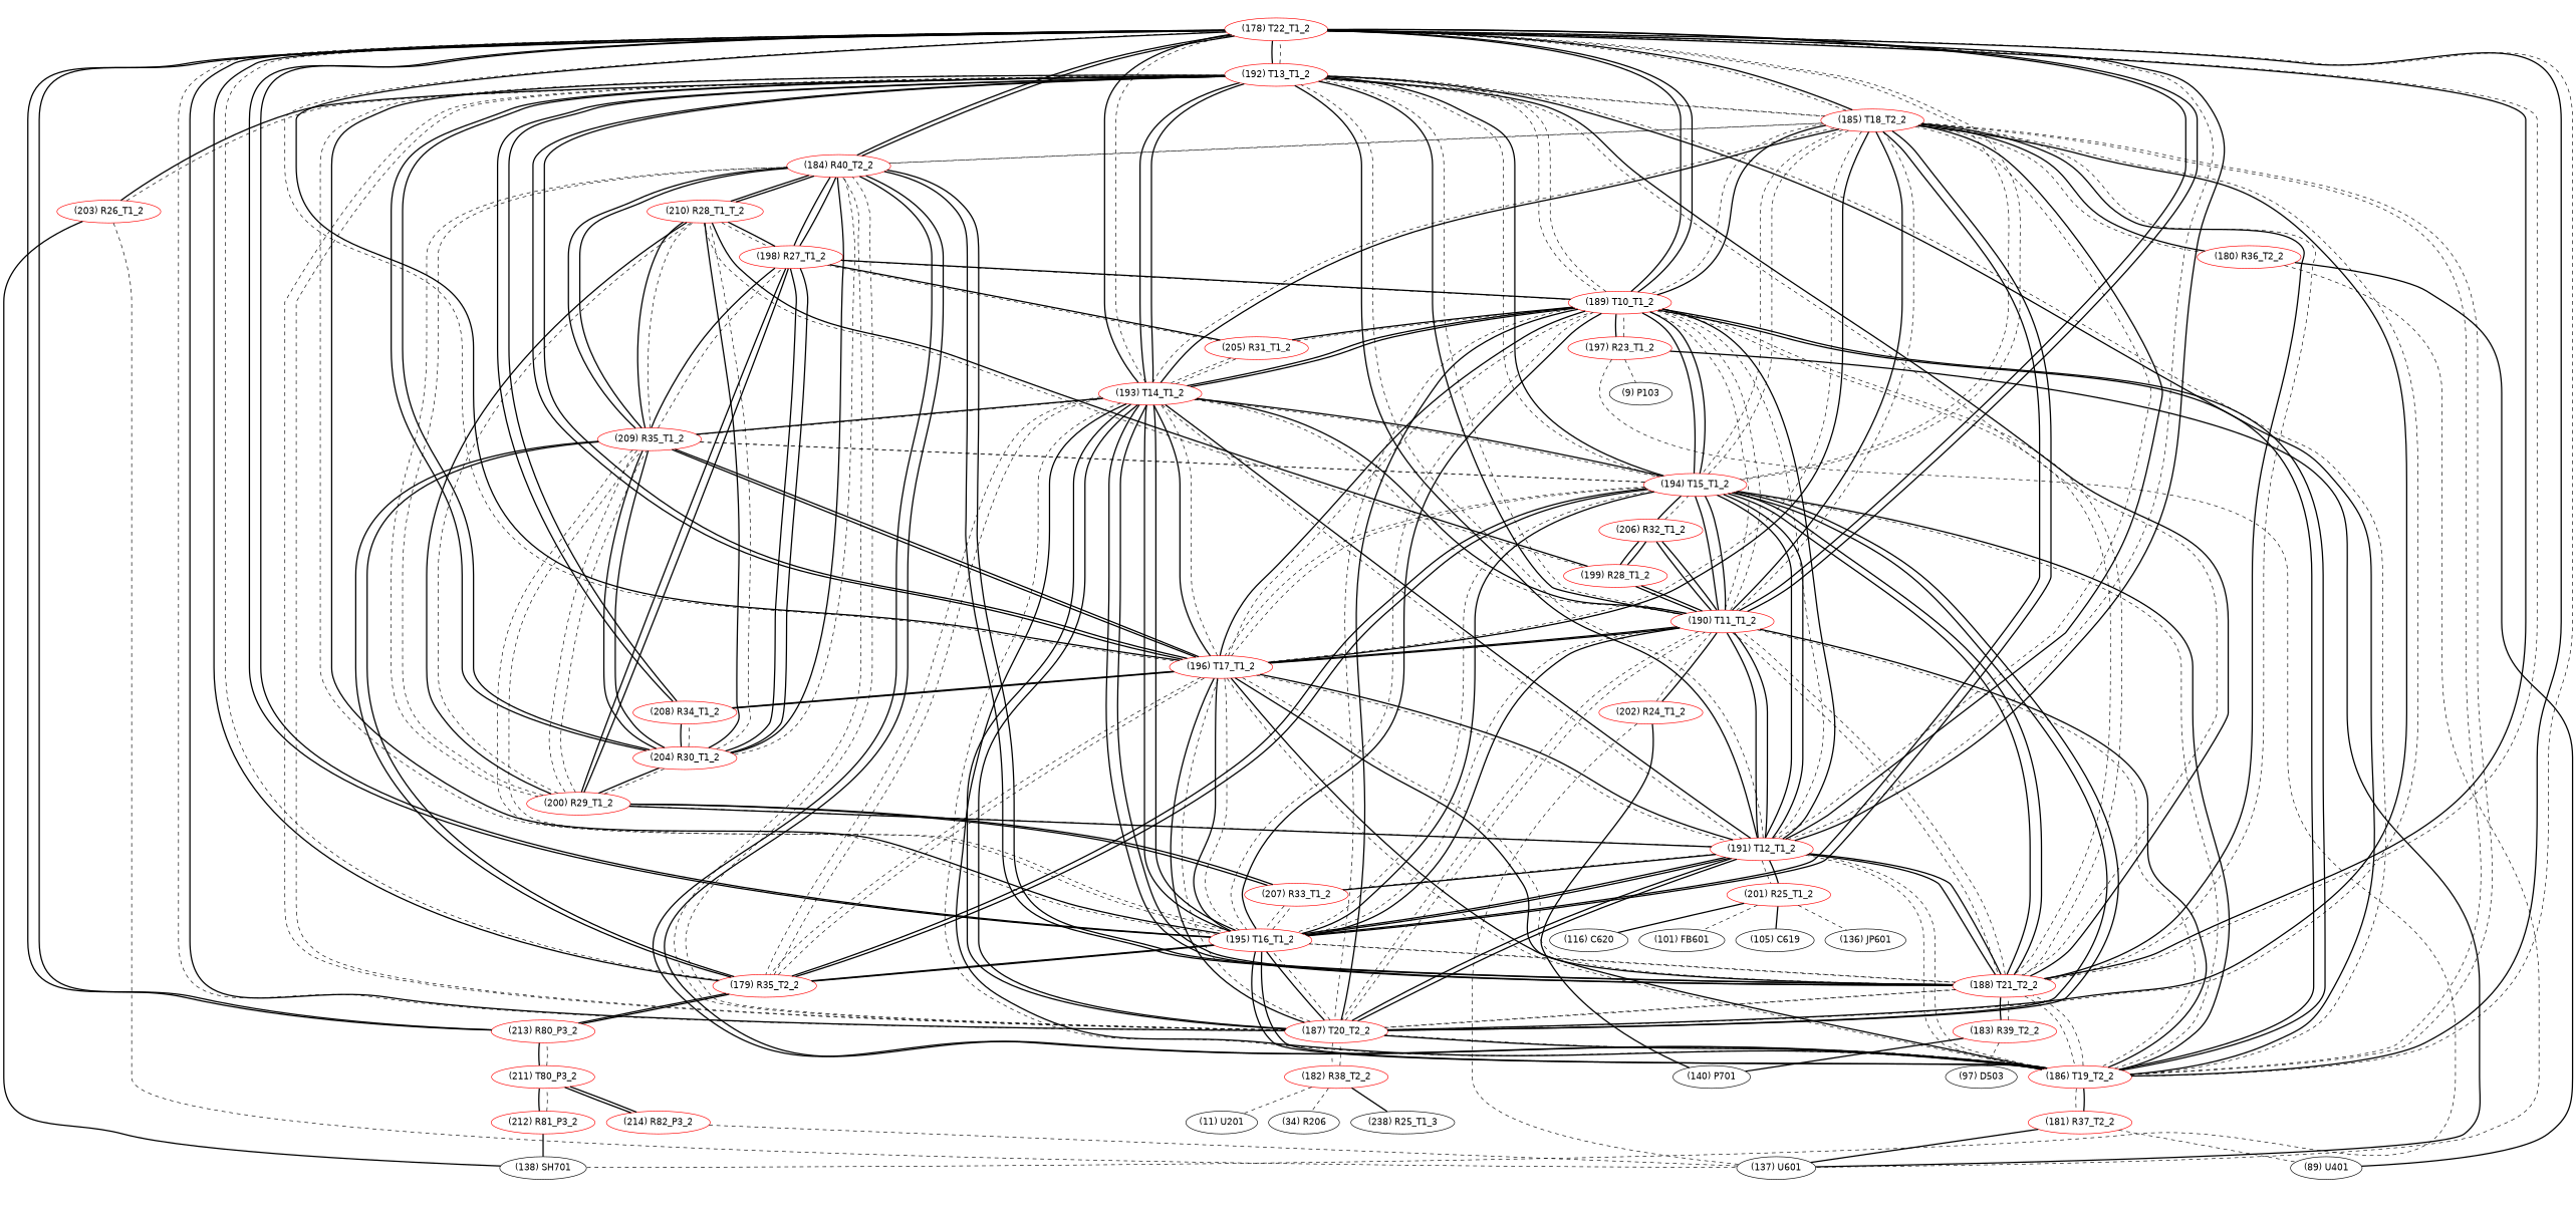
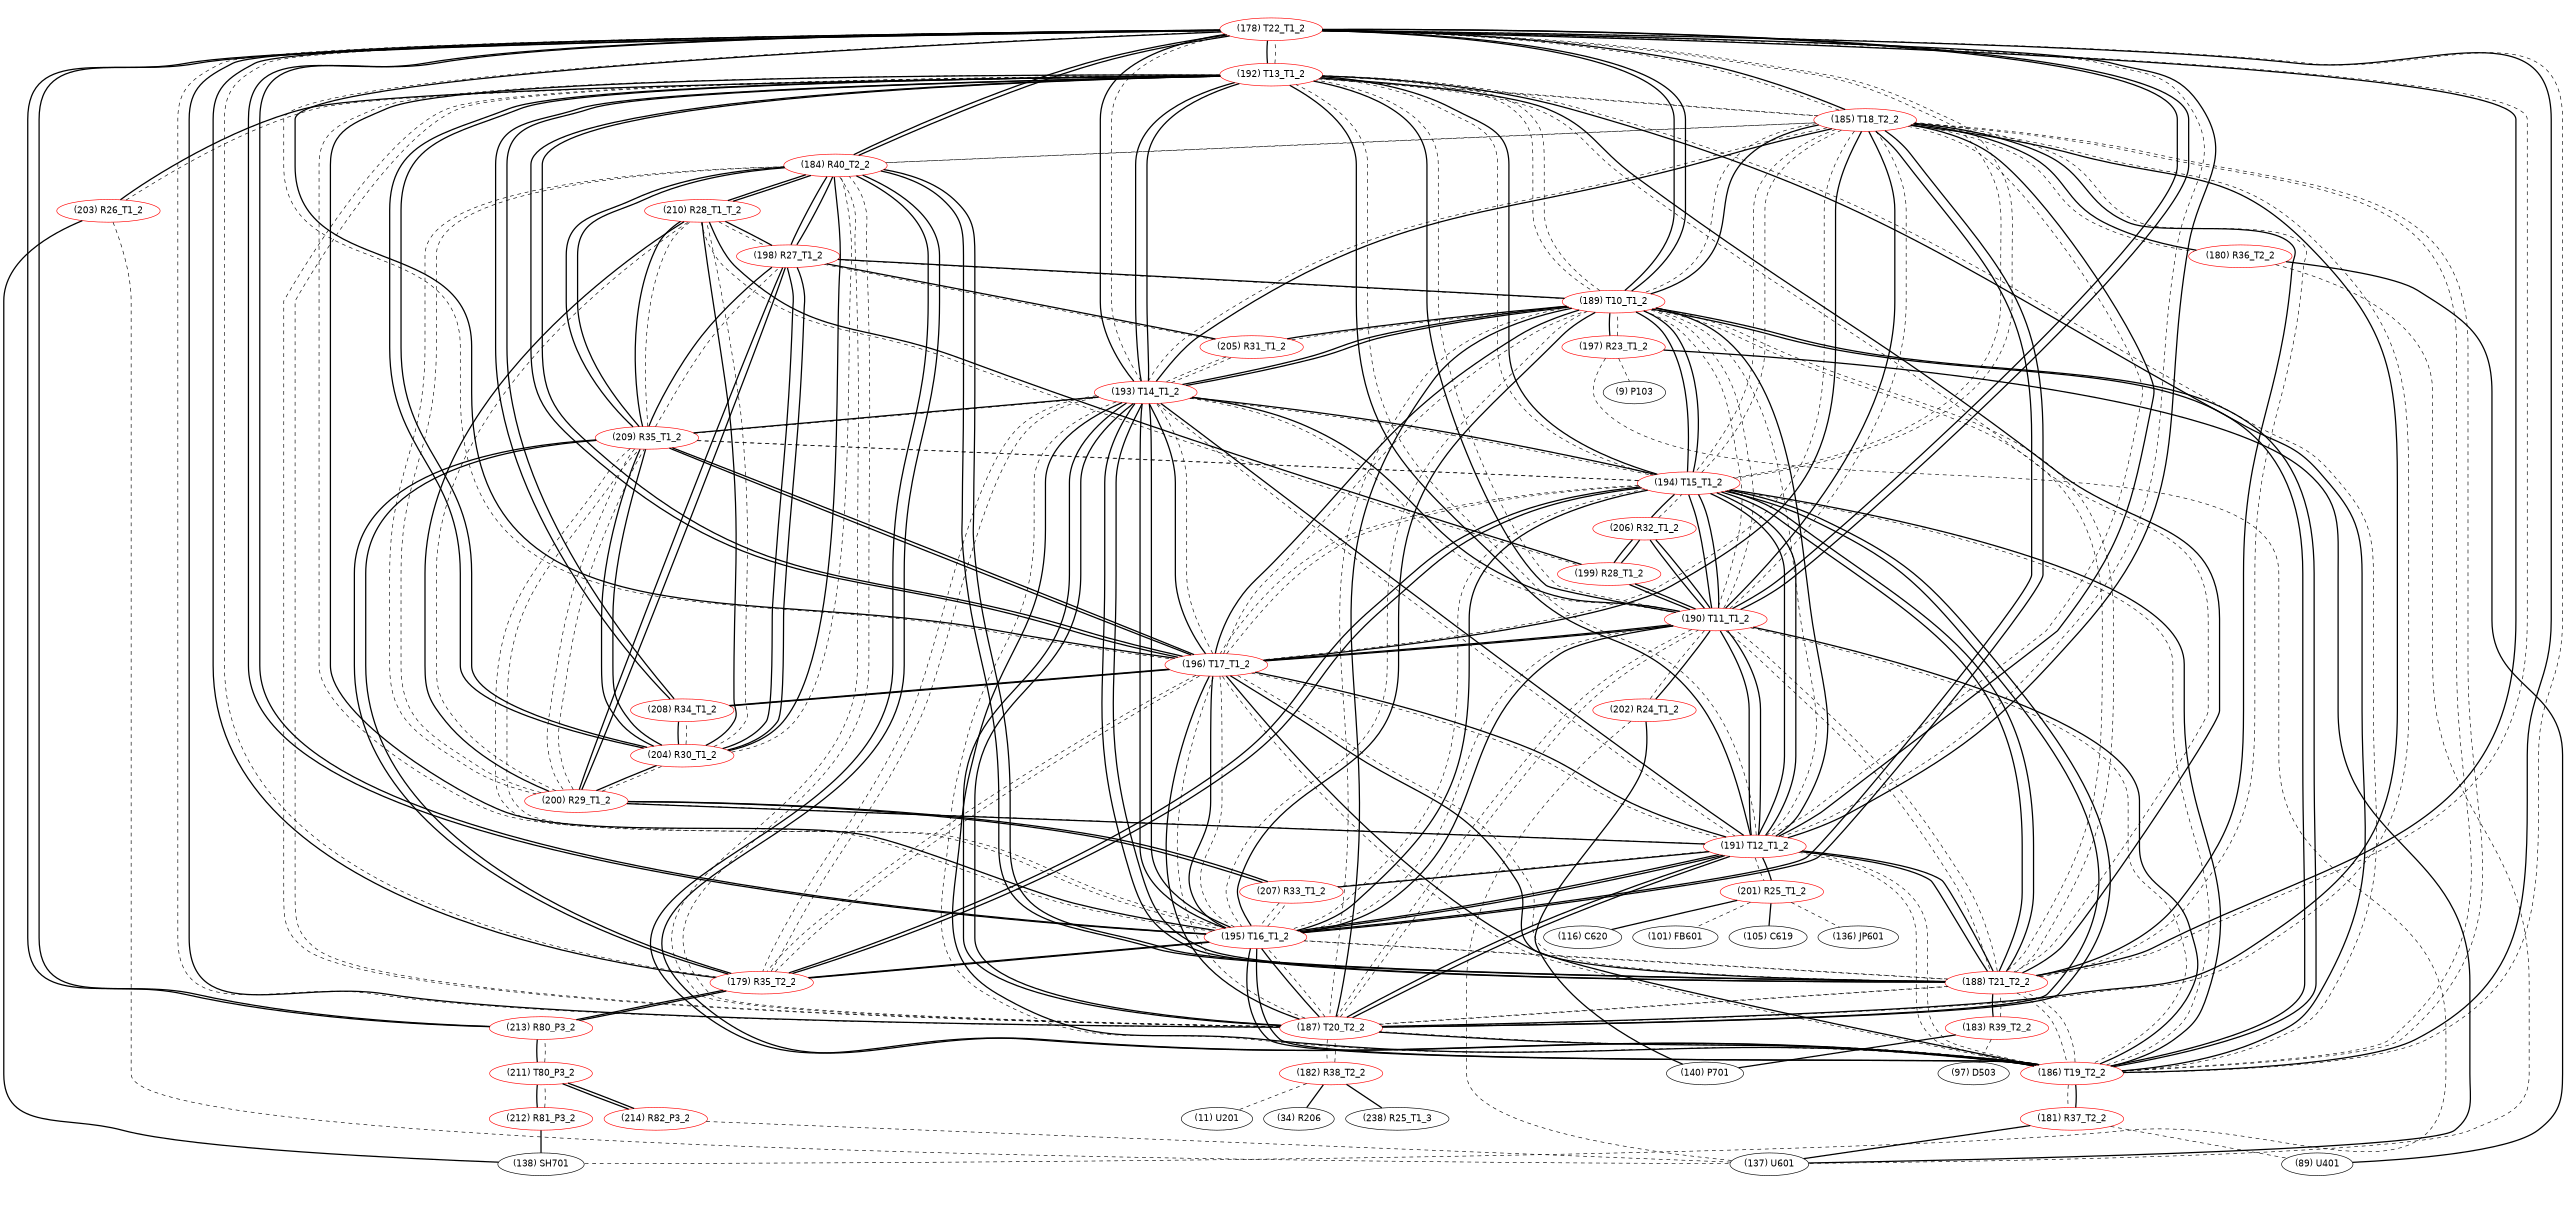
  graph {
    fontname="DejaVu Sans"
    node [color=red fontname="DejaVu Sans"]
    edge [fontname="DejaVu Sans" style=bold]
    n1 [label="(178) T22_T1_2"]
    n2 [label="(192) T13_T1_2"]
    n3 [label="(185) T18_T2_2"]
    n4 [label="(186) T19_T2_2"]
    n5 [label="(191) T12_T1_2"]
    n6 [label="(194) T15_T1_2"]
    n7 [label="(193) T14_T1_2"]
    n8 [label="(187) T20_T2_2"]
    n9 [label="(188) T21_T2_2"]
    n10 [label="(190) T11_T1_2"]
    n11 [label="(189) T10_T1_2"]
    n12 [label="(195) T16_T1_2"]
    n13 [label="(196) T17_T1_2"]
    n14 [label="(184) R40_T2_2"]
    n15 [label="(213) R80_P3_2"]
    n16 [label="(179) R35_T2_2"]
    n17 [label="(204) R30_T1_2"]
    n18 [label="(208) R34_T1_2"]
    n19 [label="(203) R26_T1_2"]
    n20 [label="(180) R36_T2_2"]
    n21 [label="(181) R37_T2_2"]
    n22 [label="(200) R29_T1_2"]
    n23 [label="(207) R33_T1_2"]
    n24 [label="(201) R25_T1_2"]
    n25 [label="(209) R35_T1_2"]
    n26 [label="(206) R32_T1_2"]
    n27 [label="(205) R31_T1_2"]
    n28 [label="(182) R38_T2_2"]
    n29 [label="(183) R39_T2_2"]
    n30 [label="(202) R24_T1_2"]
    n31 [label="(199) R28_T1_2"]
    n32 [label="(198) R27_T1_2"]
    n33 [label="(197) R23_T1_2"]
    n34 [label="(210) R28_T1_T_2"]
    n35 [label="(211) T80_P3_2"]
    n36 [label="(137) U601" color=""]
    n37 [label="(138) SH701" color=""]
    n38 [label="(89) U401" color=""]
    n39 [label="(101) FB601" color=""]
    n40 [label="(105) C619" color=""]
    n41 [label="(136) JP601" color=""]
    n42 [label="(116) C620" color=""]
    n43 [label="(11) U201" color=""]
    n44 [label="(34) R206" color=""]
    n45 [label="(238) R25_T1_3" color=""]
    n46 [label="(140) P701" color=""]
    n47 [label="(97) D503" color=""]
    n48 [label="(9) P103" color=""]
    n49 [label="(212) R81_P3_2"]
    n50 [label="(214) R82_P3_2"]
    n1 -- n2
    n1 -- n3 [style=dashed]
    n1 -- n4
    n1 -- n5 [style=dashed]
    n1 -- n6 [style=dashed]
    n1 -- n7
    n1 -- n8 [style=dashed]
    n1 -- n9
    n1 -- n10
    n1 -- n11
    n1 -- n12
    n1 -- n13 [style=dashed]
    n1 -- n14
    n1 -- n15
    n1 -- n16
    n2 -- n1 [style=dashed]
    n2 -- n3 [style=dashed]
    n2 -- n4
    n2 -- n5
    n2 -- n6 [style=dashed]
    n2 -- n7
    n2 -- n8 [style=dashed]
    n2 -- n9 [style=dashed]
    n2 -- n10
    n2 -- n11 [style=dashed]
    n2 -- n12 [style=dashed]
    n2 -- n13
    n2 -- n17
    n2 -- n18
    n2 -- n19
    n3 -- n1
    n3 -- n2 [style=dashed]
    n3 -- n4 [style=dashed]
    n3 -- n5 [style=dashed]
    n3 -- n6 [style=dashed]
    n3 -- n7 [style=dashed]
    n3 -- n8
    n3 -- n9
    n3 -- n10
    n3 -- n11 [style=dashed]
    n3 -- n12
    n3 -- n13 [style=dashed]
    n3 -- n14 [style=dashed]
    n3 -- n20 [style=dashed]
    n4 -- n1 [style=dashed]
    n4 -- n2 [style=dashed]
    n4 -- n3 [style=dashed]
    n4 -- n5 [style=dashed]
    n4 -- n6
    n4 -- n7
    n4 -- n8 [style=dashed]
    n4 -- n9 [style=dashed]
    n4 -- n10
    n4 -- n11
    n4 -- n12
    n4 -- n13
    n4 -- n14
    n4 -- n21 [style=dashed]
    n5 -- n1
    n5 -- n2 [style=dashed]
    n5 -- n3
    n5 -- n4 [style=dashed]
    n5 -- n6
    n5 -- n7
    n5 -- n8
    n5 -- n9
    n5 -- n10
    n5 -- n11
    n5 -- n12
    n5 -- n13
    n5 -- n22 [style=dashed]
    n5 -- n23 [style=dashed]
    n5 -- n24 [style=dashed]
    n6 -- n1 [style=dashed]
    n6 -- n2
    n6 -- n3 [style=dashed]
    n6 -- n4 [style=dashed]
    n6 -- n5
    n6 -- n7
    n6 -- n8
    n6 -- n9
    n6 -- n10
    n6 -- n11
    n6 -- n12 [style=dashed]
    n6 -- n13 [style=dashed]
    n6 -- n16
    n6 -- n25 [style=dashed]
    n6 -- n26
    n7 -- n1 [style=dashed]
    n7 -- n2
    n7 -- n3
    n7 -- n4 [style=dashed]
    n7 -- n5 [style=dashed]
    n7 -- n6 [style=dashed]
    n7 -- n8
    n7 -- n9
    n7 -- n10 [style=dashed]
    n7 -- n11
    n7 -- n12
    n7 -- n13
    n7 -- n16 [style=dashed]
    n7 -- n25
    n7 -- n27 [style=dashed]
    n8 -- n1
    n8 -- n2 [style=dashed]
    n8 -- n3 [style=dashed]
    n8 -- n4
    n8 -- n5
    n8 -- n6
    n8 -- n7
    n8 -- n9 [style=dashed]
    n8 -- n10 [style=dashed]
    n8 -- n11
    n8 -- n12 [style=dashed]
    n8 -- n13 [style=dashed]
    n8 -- n14 [style=dashed]
    n8 -- n28 [style=dashed]
    n9 -- n1 [style=dashed]
    n9 -- n2
    n9 -- n3 [style=dashed]
    n9 -- n4 [style=dashed]
    n9 -- n5
    n9 -- n6
    n9 -- n7
    n9 -- n8 [style=dashed]
    n9 -- n10 [style=dashed]
    n9 -- n11 [style=dashed]
    n9 -- n12 [style=dashed]
    n9 -- n13 [style=dashed]
    n9 -- n14
    n9 -- n29
    n10 -- n1
    n10 -- n2 [style=dashed]
    n10 -- n3 [style=dashed]
    n10 -- n4 [style=dashed]
    n10 -- n5
    n10 -- n6
    n10 -- n7
    n10 -- n8 [style=dashed]
    n10 -- n9 [style=dashed]
    n10 -- n11 [style=dashed]
    n10 -- n12 [style=dashed]
    n10 -- n13
    n10 -- n26
    n10 -- n30 [style=dashed]
    n10 -- n31
    n11 -- n1
    n11 -- n2 [style=dashed]
    n11 -- n3
    n11 -- n4
    n11 -- n5 [style=dashed]
    n11 -- n6
    n11 -- n7
    n11 -- n8 [style=dashed]
    n11 -- n9 [style=dashed]
    n11 -- n10 [style=dashed]
    n11 -- n12 [style=dashed]
    n11 -- n13
    n11 -- n27
    n11 -- n32
    n11 -- n33
    n12 -- n1
    n12 -- n2
    n12 -- n3
    n12 -- n4
    n12 -- n5
    n12 -- n6
    n12 -- n7
    n12 -- n8
    n12 -- n9 [style=dashed]
    n12 -- n10
    n12 -- n11
    n12 -- n13 [style=dashed]
    n12 -- n16
    n12 -- n23 [style=dashed]
    n12 -- n25 [style=dashed]
    n13 -- n1
    n13 -- n2
    n13 -- n3
    n13 -- n4 [style=dashed]
    n13 -- n5 [style=dashed]
    n13 -- n6 [style=dashed]
    n13 -- n7 [style=dashed]
    n13 -- n8
    n13 -- n9
    n13 -- n10
    n13 -- n11 [style=dashed]
    n13 -- n12
    n13 -- n16 [style=dashed]
    n13 -- n18
    n13 -- n25
    n14 -- n1
    n14 -- n3 [style=dashed]
    n14 -- n4
    n14 -- n8 [style=dashed]
    n14 -- n9
    n14 -- n17
    n14 -- n22 [style=dashed]
    n14 -- n25
    n14 -- n32
    n14 -- n34
    n15 -- n1
    n15 -- n16
    n15 -- n35
    n16 -- n1 [style=dashed]
    n16 -- n6
    n16 -- n7 [style=dashed]
    n16 -- n12
    n16 -- n13 [style=dashed]
    n16 -- n15
    n16 -- n25
    n17 -- n2
    n17 -- n14 [style=dashed]
    n17 -- n18 [style=dashed]
    n17 -- n22
    n17 -- n25
    n17 -- n32
    n17 -- n34 [style=dashed]
    n18 -- n2
    n18 -- n13
    n18 -- n17
    n19 -- n2 [style=dashed]
    n19 -- n36 [style=dashed]
    n19 -- n37
    n20 -- n3
    n20 -- n36 [style=dashed]
    n20 -- n38
    n21 -- n4
    n21 -- n36
    n21 -- n38 [style=dashed]
    n22 -- n5
    n22 -- n14 [style=dashed]
    n22 -- n17 [style=dashed]
    n22 -- n23
    n22 -- n25 [style=dashed]
    n22 -- n32
    n22 -- n34 [style=dashed]
    n23 -- n5
    n23 -- n12 [style=dashed]
    n23 -- n22
    n24 -- n5
    n24 -- n39 [style=dashed]
    n24 -- n40
    n24 -- n41 [style=dashed]
    n24 -- n42
    n25 -- n6 [style=dashed]
    n25 -- n7 [style=dashed]
    n25 -- n12 [style=dashed]
    n25 -- n13
    n25 -- n14
    n25 -- n16
    n25 -- n17
    n25 -- n22 [style=dashed]
    n25 -- n32 [style=dashed]
    n25 -- n34 [style=dashed]
    n26 -- n6 [style=dashed]
    n26 -- n10
    n26 -- n31
    n27 -- n7 [style=dashed]
    n27 -- n11 [style=dashed]
    n27 -- n32
    n28 -- n8 [style=dashed]
    n28 -- n43 [style=dashed]
-   n28 -- n44 [style=dashed]
+   n28 -- n44
    n28 -- n45
    n29 -- n9 [style=dashed]
    n29 -- n46
    n29 -- n47 [style=dashed]
    n30 -- n10
    n30 -- n36 [style=dashed]
    n30 -- n46
    n31 -- n10
    n31 -- n26
    n31 -- n34
    n32 -- n11 [style=dashed]
    n32 -- n14
    n32 -- n17
    n32 -- n22
    n32 -- n25
    n32 -- n27 [style=dashed]
    n32 -- n34
    n33 -- n11 [style=dashed]
    n33 -- n36
    n33 -- n37 [style=dashed]
    n33 -- n48 [style=dashed]
    n34 -- n14
    n34 -- n17
    n34 -- n22
    n34 -- n25
    n34 -- n31 [style=dashed]
    n34 -- n32 [style=dashed]
    n35 -- n15 [style=dashed]
    n35 -- n49
    n35 -- n50
    n49 -- n35 [style=dashed]
    n49 -- n37
    n50 -- n35
    n50 -- n36 [style=dashed]
  }
